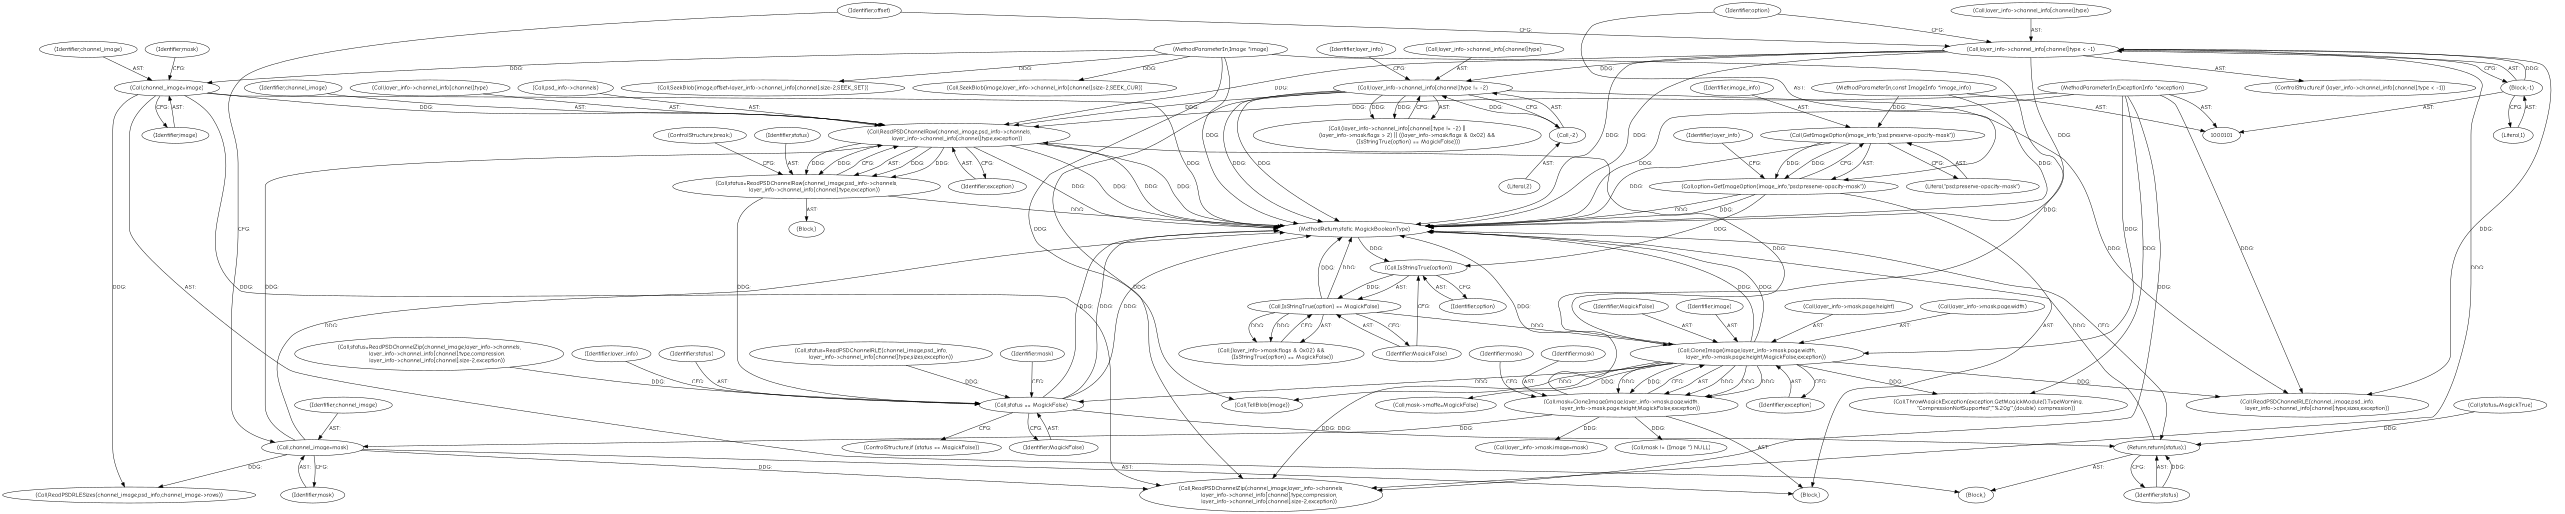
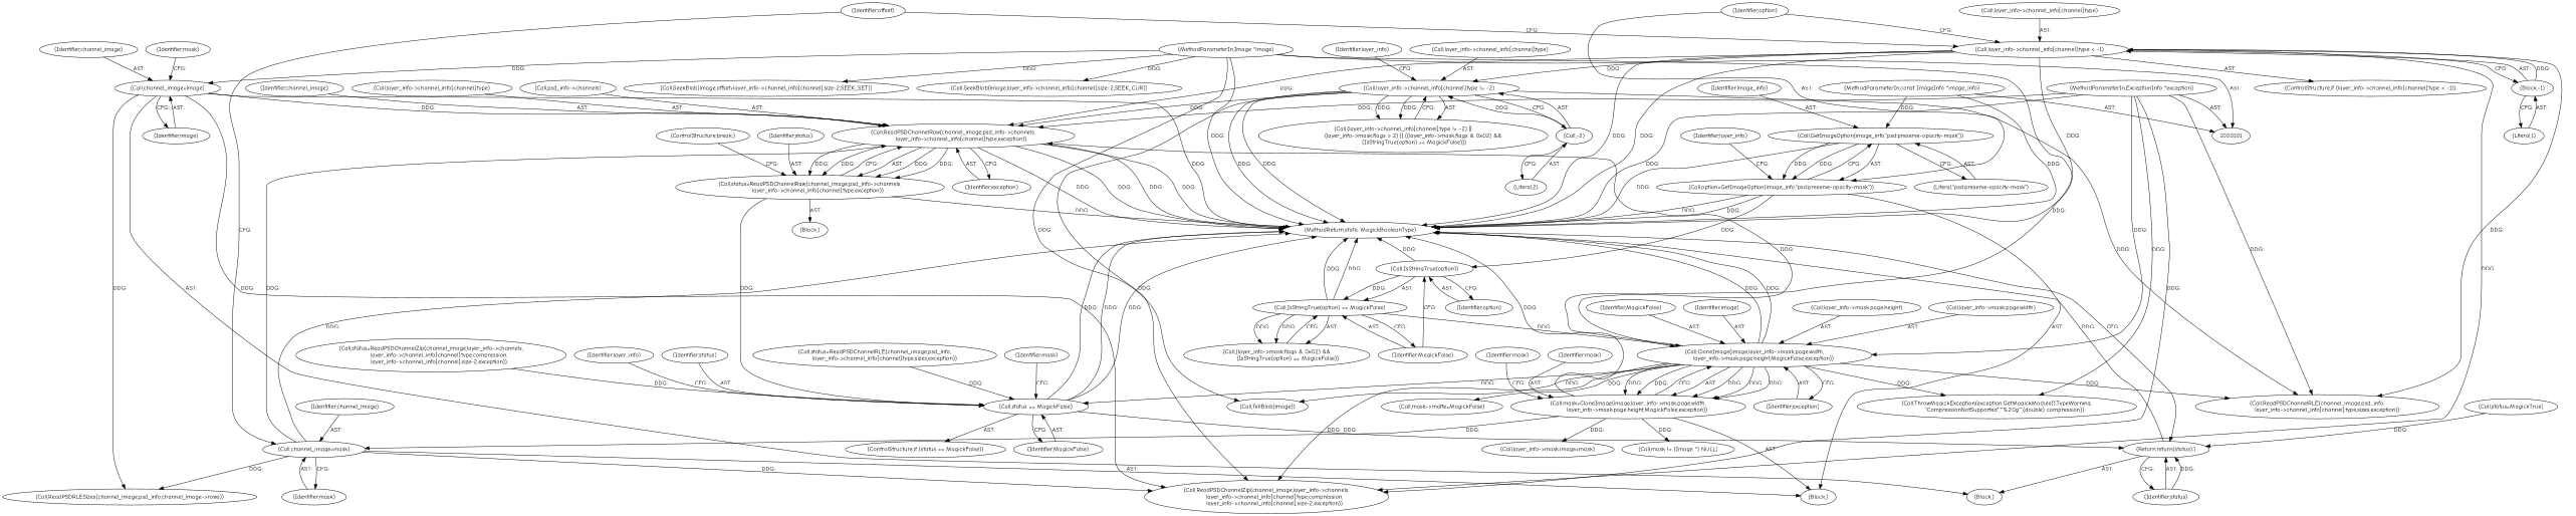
  digraph {
    fontname="Comic Neue"
    node [fontname="Comic Neue"]
    edge [fontname="Comic Neue"]
    n1 [label="(Call,ReadPSDChannelRaw(channel_image,psd_info->channels,\n        layer_info->channel_info[channel].type,exception))"]
    n2 [label="(Call,status=ReadPSDChannelRaw(channel_image,psd_info->channels,\n        layer_info->channel_info[channel].type,exception))"]
    n3 [label="(MethodReturn,static MagickBooleanType)"]
    n4 [label="(Identifier,exception)"]
    n5 [label="(Call,status == MagickFalse)"]
    n6 [label="(Block,)"]
    n7 [label="(Return,return(status);)"]
    n8 [label="(Call,channel_image=image)"]
    n9 [label="(Block,)"]
    n10 [label="(Identifier,image)"]
    n11 [label="(Call,ReadPSDChannelZip(channel_image,layer_info->channels,\n        layer_info->channel_info[channel].type,compression,\n        layer_info->channel_info[channel].size-2,exception))"]
    n12 [label="(Call,ReadPSDRLESizes(channel_image,psd_info,channel_image->rows))"]
    n13 [label="(MethodParameterIn,Image *image)"]
    n14 [label="(Call,CloneImage(image,layer_info->mask.page.width,\n         layer_info->mask.page.height,MagickFalse,exception))"]
    n15 [label="(Call,TellBlob(image))"]
    n16 [label="(Call,SeekBlob(image,offset+layer_info->channel_info[channel].size-2,SEEK_SET))"]
    n17 [label="(Call,SeekBlob(image,layer_info->channel_info[channel].size-2,SEEK_CUR))"]
    1000101
    n19 [label="(Call,mask=CloneImage(image,layer_info->mask.page.width,\n         layer_info->mask.page.height,MagickFalse,exception))"]
    n20 [label="(Identifier,exception)"]
    n21 [label="(Call,ThrowMagickException(exception,GetMagickModule(),TypeWarning,\n        \"CompressionNotSupported\",\"'%.20g'\",(double) compression))"]
    n22 [label="(Call,ReadPSDChannelRLE(channel_image,psd_info,\n          layer_info->channel_info[channel].type,sizes,exception))"]
    n23 [label="(Call,mask->matte=MagickFalse)"]
    n24 [label="(Call,channel_image=mask)"]
    n25 [label="(Block,)"]
    n26 [label="(Identifier,mask)"]
    n27 [label="(Call,layer_info->mask.image=mask)"]
    n28 [label="(Call,mask != (Image *) NULL)"]
    n29 [label="(ControlStructure,if (status == MagickFalse))"]
    n30 [label="(Identifier,MagickFalse)"]
    n31 [label="(Call,IsStringTrue(option) == MagickFalse)"]
    n32 [label="(Identifier,MagickFalse)"]
    n33 [label="(Call,(layer_info->mask.flags & 0x02) &&\n           (IsStringTrue(option) == MagickFalse))"]
    n34 [label="(Call,IsStringTrue(option))"]
    n35 [label="(Identifier,option)"]
    n36 [label="(Call,option=GetImageOption(image_info,\"psd:preserve-opacity-mask\"))"]
    n37 [label="(Call,GetImageOption(image_info,\"psd:preserve-opacity-mask\"))"]
    n38 [label="(Literal,\"psd:preserve-opacity-mask\")"]
    n39 [label="(MethodParameterIn,const ImageInfo *image_info)"]
    n40 [label="(MethodParameterIn,ExceptionInfo *exception)"]
    n41 [label="(Call,layer_info->channel_info[channel].type != -2)"]
    n42 [label="(Call,-2)"]
    n43 [label="(Call,(layer_info->channel_info[channel].type != -2) ||\n          (layer_info->mask.flags > 2) || ((layer_info->mask.flags & 0x02) &&\n           (IsStringTrue(option) == MagickFalse)))"]
    n44 [label="(Literal,2)"]
    n45 [label="(Call,layer_info->channel_info[channel].type < -1)"]
    n46 [label="(Block,-1)"]
    n47 [label="(ControlStructure,if (layer_info->channel_info[channel].type < -1))"]
    n48 [label="(Literal,1)"]
    n49 [label="(Identifier,status)"]
    n50 [label="(Identifier,MagickFalse)"]
    n51 [label="(Identifier,image_info)"]
    n52 [label="(Identifier,image)"]
    n53 [label="(Identifier,status)"]
    n54 [label="(Identifier,channel_image)"]
    n55 [label="(Identifier,offset)"]
    n56 [label="(Call,layer_info->channel_info[channel].type)"]
    n57 [label="(ControlStructure,break;)"]
    n58 [label="(Identifier,mask)"]
    n59 [label="(Call,status=ReadPSDChannelRLE(channel_image,psd_info,\n          layer_info->channel_info[channel].type,sizes,exception))"]
    n60 [label="(Identifier,channel_image)"]
    n61 [label="(Call,status=MagickTrue)"]
    n62 [label="(Identifier,mask)"]
    n63 [label="(Call,status=ReadPSDChannelZip(channel_image,layer_info->channels,\n        layer_info->channel_info[channel].type,compression,\n        layer_info->channel_info[channel].size-2,exception))"]
    n64 [label="(Call,layer_info->channel_info[channel].type)"]
    n65 [label="(Identifier,layer_info)"]
    n66 [label="(Identifier,mask)"]
    n67 [label="(Identifier,channel_image)"]
    n68 [label="(Identifier,layer_info)"]
    n69 [label="(Call,layer_info->mask.page.height)"]
    n70 [label="(Identifier,layer_info)"]
    n71 [label="(Identifier,status)"]
    n72 [label="(Call,psd_info->channels)"]
    n73 [label="(Call,layer_info->mask.page.width)"]
    n74 [label="(Identifier,option)"]
    n75 [label="(Call,layer_info->channel_info[channel].type)"]
    n76 [label="(Identifier,mask)"]
    n1 -> n2 [label="AST: "]
    n1 -> n2 [label="DDG: "]
    n1 -> n2 [label="DDG: "]
    n1 -> n2 [label="DDG: "]
    n1 -> n2 [label="DDG: "]
    n1 -> n3 [label="DDG: "]
    n1 -> n3 [label="DDG: "]
    n1 -> n3 [label="DDG: "]
    n1 -> n3 [label="DDG: "]
    n1 -> n4 [label="CFG: "]
    n2 -> n1 [label="CFG: "]
    n2 -> n3 [label="DDG: "]
    n2 -> n5 [label="DDG: "]
    n2 -> n6 [label="AST: "]
    n3 -> n7 [label="CFG: "]
    n4 -> n1 [label="AST: "]
    n5 -> n3 [label="DDG: "]
    n5 -> n3 [label="DDG: "]
    n5 -> n3 [label="DDG: "]
    n5 -> n7 [label="DDG: "]
-   n5 -> n29 [label="CFG: "]
+   n5 -> n29 [label="AST: "]
    n5 -> n30 [label="CFG: "]
    n7 -> n3 [label="DDG: "]
    n7 -> n9 [label="AST: "]
    n7 -> n49 [label="CFG: "]
    n8 -> n1 [label="DDG: "]
    n8 -> n3 [label="DDG: "]
    n8 -> n9 [label="AST: "]
    n8 -> n10 [label="CFG: "]
    n8 -> n11 [label="DDG: "]
    n8 -> n12 [label="DDG: "]
    n10 -> n8 [label="AST: "]
    n13 -> n3 [label="DDG: "]
    n13 -> n8 [label="DDG: "]
    n13 -> n14 [label="DDG: "]
    n13 -> n15 [label="DDG: "]
    n13 -> n16 [label="DDG: "]
    n13 -> n17 [label="DDG: "]
-   n46 -> 1000101 [label="AST: "]
+   n13 -> 1000101 [label="AST: "]
    n14 -> n1 [label="DDG: "]
    n14 -> n3 [label="DDG: "]
    n14 -> n3 [label="DDG: "]
    n14 -> n5 [label="DDG: "]
    n14 -> n11 [label="DDG: "]
    n14 -> n15 [label="DDG: "]
    n14 -> n19 [label="AST: "]
    n14 -> n19 [label="DDG: "]
    n14 -> n19 [label="DDG: "]
    n14 -> n19 [label="DDG: "]
    n14 -> n19 [label="DDG: "]
    n14 -> n19 [label="DDG: "]
    n14 -> n20 [label="CFG: "]
    n14 -> n21 [label="DDG: "]
    n14 -> n22 [label="DDG: "]
    n14 -> n23 [label="DDG: "]
    n19 -> n3 [label="DDG: "]
    n19 -> n14 [label="CFG: "]
    n19 -> n24 [label="DDG: "]
    n19 -> n25 [label="AST: "]
    n19 -> n27 [label="DDG: "]
    n19 -> n28 [label="DDG: "]
    n20 -> n14 [label="AST: "]
    n24 -> n1 [label="DDG: "]
    n24 -> n3 [label="DDG: "]
    n24 -> n11 [label="DDG: "]
    n24 -> n12 [label="DDG: "]
    n24 -> n25 [label="AST: "]
    n24 -> n26 [label="CFG: "]
    n26 -> n24 [label="AST: "]
    n30 -> n5 [label="AST: "]
    n31 -> n3 [label="DDG: "]
    n31 -> n3 [label="DDG: "]
    n31 -> n14 [label="DDG: "]
    n31 -> n32 [label="CFG: "]
    n31 -> n33 [label="AST: "]
    n31 -> n33 [label="DDG: "]
    n31 -> n33 [label="DDG: "]
    n32 -> n31 [label="AST: "]
    n32 -> n34 [label="CFG: "]
    n33 -> n31 [label="CFG: "]
-   n3 -> n34 [label="DDG: "]
+   n34 -> n3 [label="DDG: "]
    n34 -> n31 [label="AST: "]
    n34 -> n31 [label="DDG: "]
    n34 -> n35 [label="CFG: "]
    n35 -> n34 [label="AST: "]
    n36 -> n3 [label="DDG: "]
    n36 -> n3 [label="DDG: "]
    n36 -> n25 [label="AST: "]
    n36 -> n34 [label="DDG: "]
    n36 -> n37 [label="CFG: "]
    n37 -> n3 [label="DDG: "]
    n37 -> n36 [label="AST: "]
    n37 -> n36 [label="DDG: "]
    n37 -> n36 [label="DDG: "]
    n37 -> n38 [label="CFG: "]
    n38 -> n37 [label="AST: "]
    n39 -> n3 [label="DDG: "]
    n39 -> 1000101 [label="AST: "]
    n39 -> n37 [label="DDG: "]
    n40 -> n1 [label="DDG: "]
    n40 -> n3 [label="DDG: "]
    n40 -> n11 [label="DDG: "]
    n40 -> n14 [label="DDG: "]
    n40 -> 1000101 [label="AST: "]
    n40 -> n21 [label="DDG: "]
    n40 -> n22 [label="DDG: "]
    n41 -> n1 [label="DDG: "]
    n41 -> n3 [label="DDG: "]
    n41 -> n3 [label="DDG: "]
    n41 -> n11 [label="DDG: "]
    n41 -> n22 [label="DDG: "]
    n41 -> n42 [label="CFG: "]
    n41 -> n43 [label="AST: "]
    n41 -> n43 [label="DDG: "]
    n41 -> n43 [label="DDG: "]
    n42 -> n41 [label="AST: "]
    n42 -> n41 [label="DDG: "]
+   n42 -> n44 [label="CFG: "]
    n43 -> n41 [label="CFG: "]
    n44 -> n42 [label="AST: "]
    n45 -> n1 [label="DDG: "]
    n45 -> n3 [label="DDG: "]
    n45 -> n3 [label="DDG: "]
    n45 -> n3 [label="DDG: "]
    n45 -> n11 [label="DDG: "]
    n45 -> n22 [label="DDG: "]
    n45 -> n41 [label="DDG: "]
    n45 -> n46 [label="CFG: "]
    n45 -> n47 [label="AST: "]
    n46 -> n45 [label="AST: "]
    n46 -> n45 [label="DDG: "]
    n46 -> n48 [label="CFG: "]
    n48 -> n46 [label="AST: "]
    n49 -> n7 [label="AST: "]
    n49 -> n7 [label="DDG: "]
    n50 -> n14 [label="AST: "]
    n51 -> n37 [label="AST: "]
    n52 -> n14 [label="AST: "]
    n53 -> n2 [label="AST: "]
    n54 -> n1 [label="AST: "]
    n55 -> n24 [label="CFG: "]
    n55 -> n45 [label="CFG: "]
    n56 -> n1 [label="AST: "]
    n57 -> n2 [label="CFG: "]
    n58 -> n19 [label="CFG: "]
    n59 -> n5 [label="DDG: "]
    n60 -> n24 [label="AST: "]
    n61 -> n7 [label="DDG: "]
    n62 -> n5 [label="CFG: "]
    n63 -> n5 [label="DDG: "]
    n64 -> n41 [label="AST: "]
    n65 -> n5 [label="CFG: "]
    n66 -> n8 [label="CFG: "]
    n67 -> n8 [label="AST: "]
    n68 -> n36 [label="CFG: "]
    n69 -> n14 [label="AST: "]
    n70 -> n41 [label="CFG: "]
    n71 -> n5 [label="AST: "]
    n72 -> n1 [label="AST: "]
    n73 -> n14 [label="AST: "]
    n74 -> n36 [label="AST: "]
    n74 -> n45 [label="CFG: "]
    n75 -> n45 [label="AST: "]
    n76 -> n19 [label="AST: "]
  }
